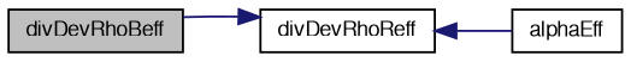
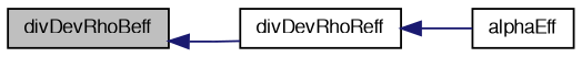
  digraph {
    rankdir=LR
    node [color=black fontname=FreeSans fontsize=10 shape=record]
    edge [color=midnightblue dir=back fontname=FreeSans fontsize=10 labelfontname=FreeSans labelfontsize=10 style=solid]
    n1 [fillcolor=grey75 fontcolor=black height=0.2 label=divDevRhoBeff style=filled width=0.4]
    n2 [height=0.2 label=divDevRhoReff width=0.4]
    n3 [height=0.2 label=alphaEff width=0.4]
-   n2 -> n1
+   n1 -> n2
    n2 -> n3
  }
